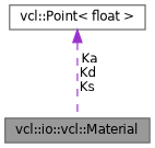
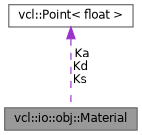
  digraph {
    node [color=gray40 fontname=Helvetica fontsize=10 shape=box style=filled]
-   n1 [fillcolor=grey60 fontcolor=black height=0.2 label="vcl::io::vcl::Material" width=0.4]
+   n1 [fillcolor=grey60 fontcolor=black height=0.2 label="vcl::io::obj::Material" width=0.4]
    n2 [fillcolor=white height=0.2 label="vcl::Point\< float \>" width=0.4]
    n2 -> n1 [color=darkorchid3 dir=back fontname=Helvetica fontsize=10 label=" Ka\nKd\nKs" labelfontname=Helvetica labelfontsize=10 style=dashed]
  }
